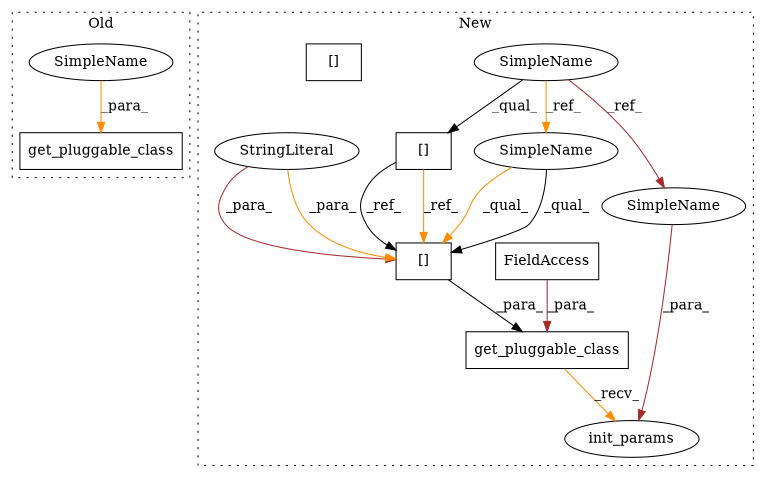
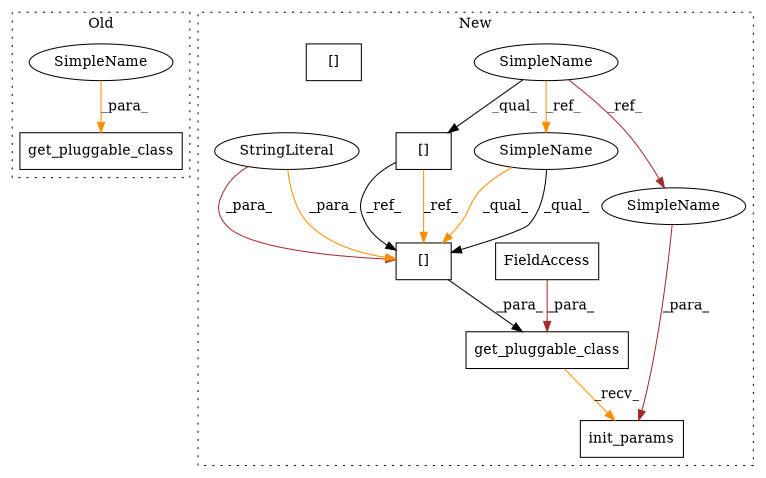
  digraph {
    node [a=42 l=20 s=3818 shape=box]
    edge [color=darkorange]
    n1 [a=32 l="20,1" label=get_pluggable_class s="3798,3838"]
    n2 [label=SimpleName shape=ellipse]
    n3 [a=2 l="21,1" label="[]" s="3724,3757"]
    n4 [label=SimpleName s=3643 shape=ellipse]
-   n5 [a=32 l="12,1" label=init_params s="3876,3908" shape=ellipse]
+   n5 [a=32 l="12,1" label=init_params s="3876,3908"]
    n6 [a=2 l="21,1" label="[]" s="3846,3873"]
    n7 [a=32 l="20,1" label=get_pluggable_class s="3798,3874"]
    n8 [a=22 l=27 label=FieldAccess]
    n9 [a=45 l=6 label=StringLiteral s=3867 shape=ellipse]
    n10 [a=2 l="21,1" label="[]" s="3846,3873"]
    n11 [label=SimpleName s=3846 shape=ellipse]
    n12 [label=SimpleName s=3888 shape=ellipse]
    subgraph cluster_1 {
      label=Old
      style=dotted
      n1
      n2
    }
    subgraph cluster_2 {
      label=New
      style=dotted
      n3
      n4
      n5
      n6
      n7
      n8
      n9
      n10
      n11
      n12
    }
    n2 -> n1 [label=_para_]
    n3 -> n10 [label=_ref_ color=black]
    n3 -> n10 [label=_ref_]
    n4 -> n3 [label=_qual_ color=black]
    n4 -> n11 [label=_ref_]
    n4 -> n12 [label=_ref_ color=brown]
    n7 -> n5 [label=_recv_]
    n8 -> n7 [label=_para_ color=brown]
    n9 -> n10 [label=_para_ color=brown]
    n9 -> n10 [label=_para_]
    n10 -> n7 [label=_para_ color=black]
    n11 -> n10 [label=_qual_]
    n11 -> n10 [label=_qual_ color=black]
    n12 -> n5 [label=_para_ color=brown]
  }
